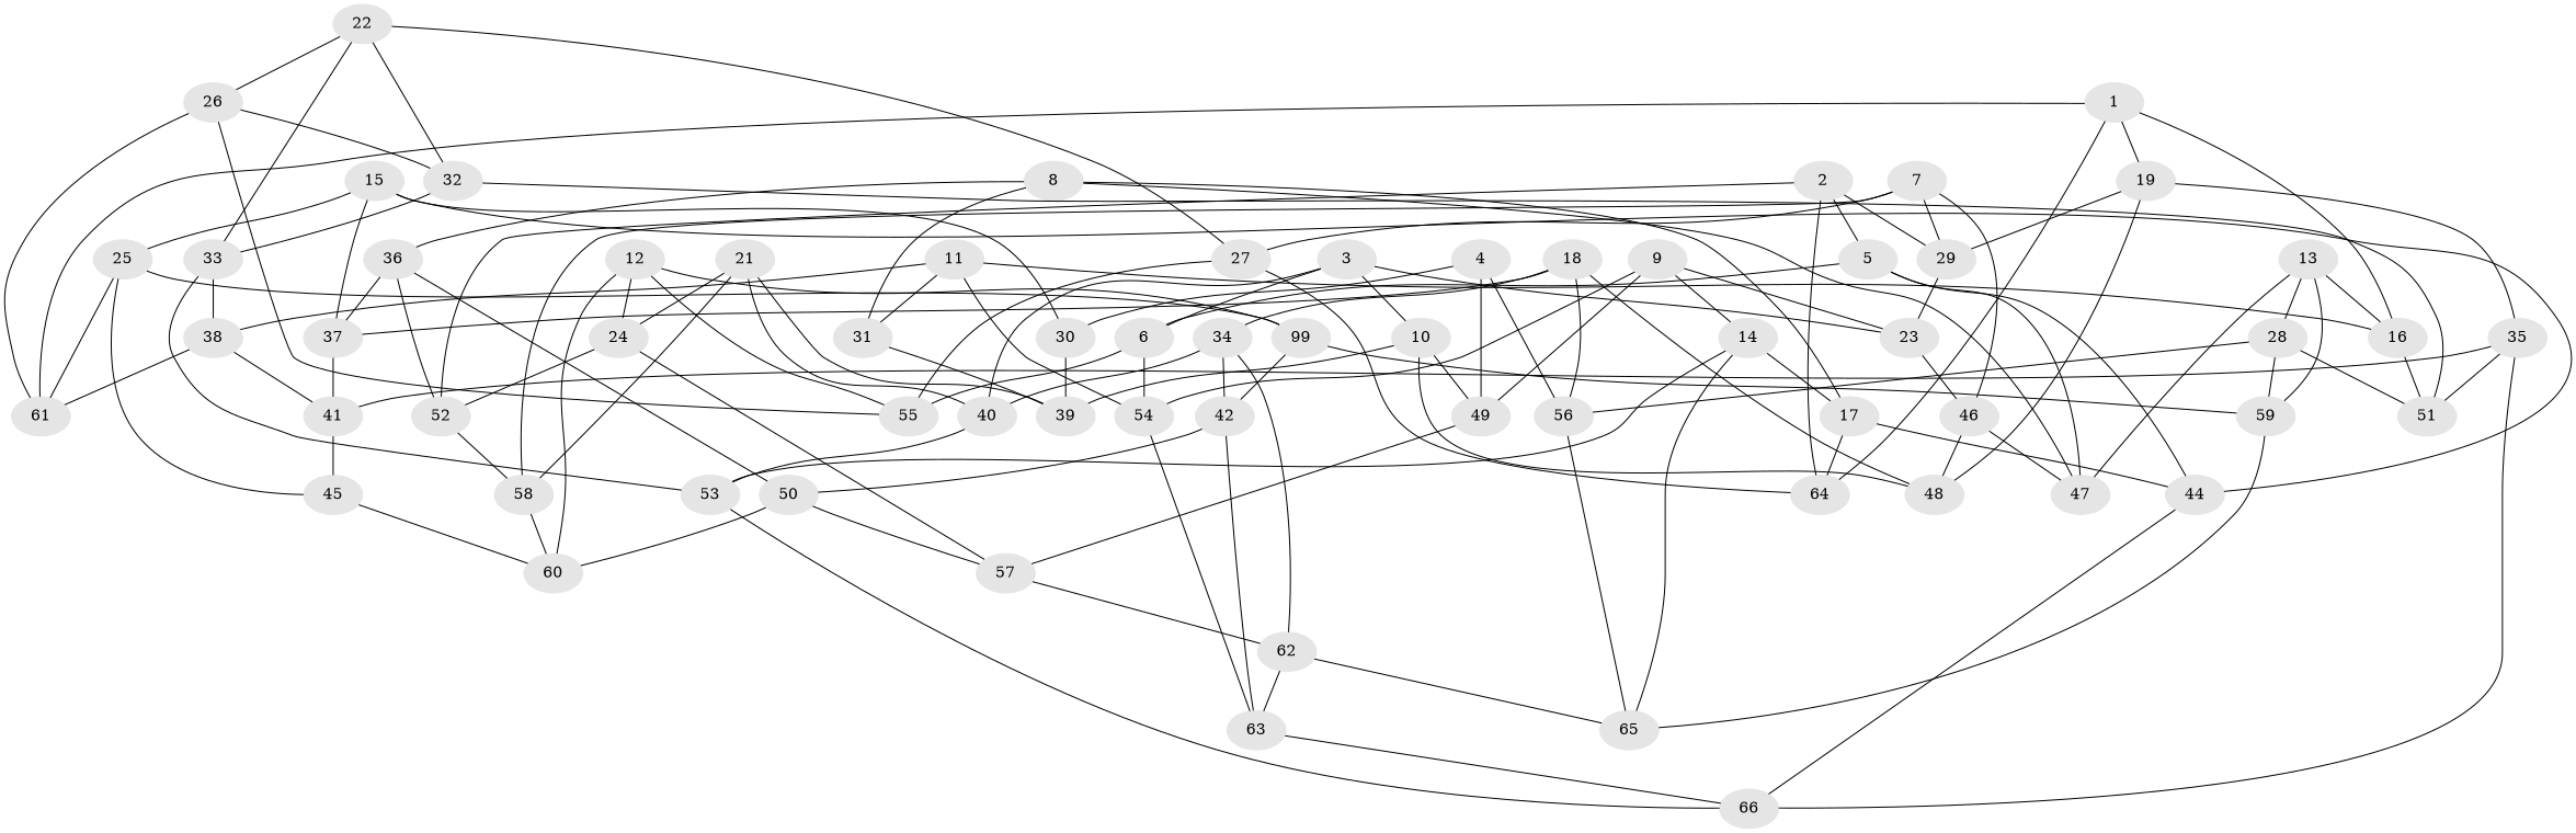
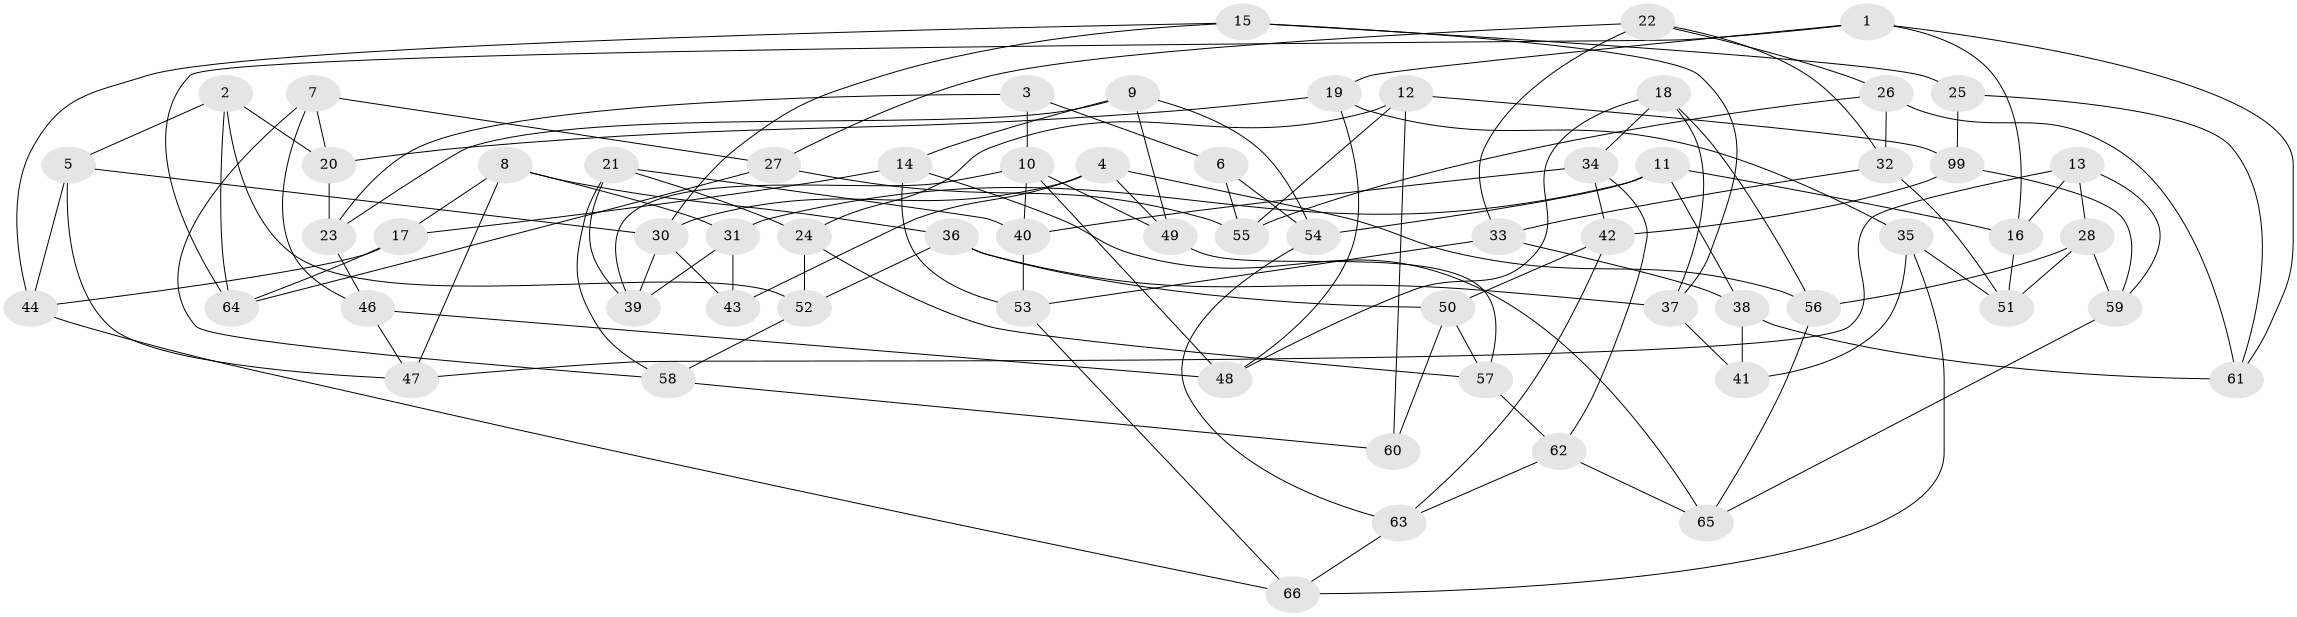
  graph {
    fontname="DejaVu Serif"
    node [color=gray90 fontname="DejaVu Serif" style=filled]
    edge [fontname="DejaVu Serif"]
    1
    16
    19
    61
    64
    51
-   20 [label=29]
+   20
    48
    35
    2
    5
    52
    6
    44
    47
    23
    58
    3
    10
    40
    54
    55
    49
    39
    46
    53
    4
    30
+   43
    56
    57
    65
    66
    63
    7
    27
    60
    8
    17
    31
    36
    37
    50
    9
    14
    11
    38
    41
    12
    24
    n51 [label=99]
    59
    42
    13
    28
    15
    25
-   45
    18
    34
    62
    21
    22
    26
    32
    33
    1 -- 16
    1 -- 19
    1 -- 61
    1 -- 64
    16 -- 51
    19 -- 20
    19 -- 48
    19 -- 35
    20 -- 23
    35 -- 51
    35 -- 66
    35 -- 41
    2 -- 64
    2 -- 20
    2 -- 5
    2 -- 52
-   5 -- 6
+   5 -- 30
    5 -- 44
    5 -- 47
    52 -- 58
    6 -- 54
    6 -- 55
    44 -- 66
    23 -- 46
    58 -- 60
    3 -- 6
    3 -- 23
    3 -- 10
-   3 -- 40
+   10 -- 40
    10 -- 48
    10 -- 49
    10 -- 39
    40 -- 53
    54 -- 63
    49 -- 57
    46 -- 48
    46 -- 47
    53 -- 66
    4 -- 49
    4 -- 30
+   4 -- 43
    4 -- 56
    30 -- 39
+   30 -- 43
    56 -- 65
    57 -- 62
    63 -- 66
    7 -- 20
    7 -- 58
    7 -- 46
    7 -- 27
    27 -- 64
    27 -- 55
    8 -- 47
    8 -- 17
    8 -- 31
    8 -- 36
    17 -- 64
    17 -- 44
    31 -- 39
+   31 -- 43
    36 -- 52
    36 -- 37
    36 -- 50
    37 -- 41
    50 -- 57
    50 -- 60
    9 -- 23
    9 -- 54
    9 -- 49
    9 -- 14
    14 -- 53
    14 -- 65
    14 -- 17
    11 -- 16
    11 -- 54
    11 -- 31
    11 -- 38
    38 -- 61
    38 -- 41
-   41 -- 45
    12 -- 55
    12 -- 60
    12 -- 24
    12 -- n51
    24 -- 52
    24 -- 57
    n51 -- 59
    n51 -- 42
    59 -- 65
    42 -- 63
    42 -- 50
    13 -- 16
    13 -- 47
    13 -- 59
    13 -- 28
    28 -- 51
    28 -- 56
    28 -- 59
    15 -- 44
    15 -- 30
    15 -- 37
    15 -- 25
    25 -- 61
    25 -- n51
-   25 -- 45
-   45 -- 60
    18 -- 48
    18 -- 56
    18 -- 37
    18 -- 34
    34 -- 40
    34 -- 42
    34 -- 62
    62 -- 65
    62 -- 63
    21 -- 58
    21 -- 40
    21 -- 39
    21 -- 24
    22 -- 27
    22 -- 26
    22 -- 32
    22 -- 33
    26 -- 61
    26 -- 55
    26 -- 32
    32 -- 51
    32 -- 33
    33 -- 53
    33 -- 38
  }
